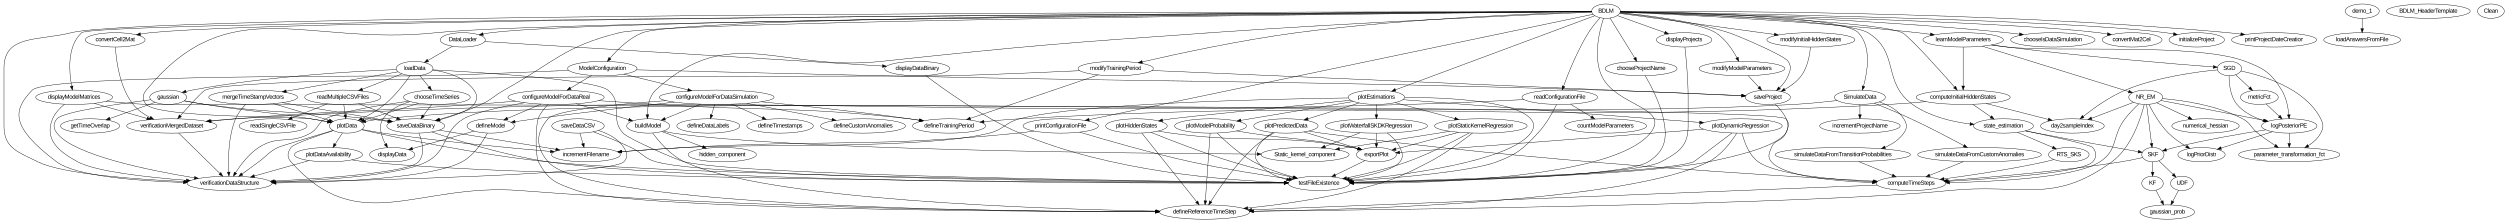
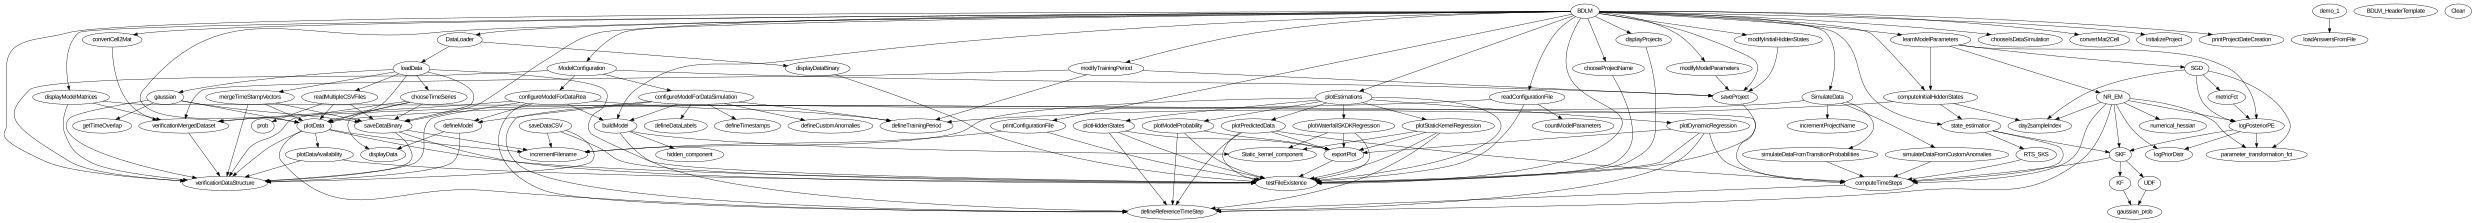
  digraph {
    fontname="Liberation Sans"
    node [fontname="Liberation Sans"]
    edge [fontname="Liberation Sans"]
    BDLM
    DataLoader
    saveDataBinary
    verificationDataStructure
    SimulateData
    ModelConfiguration
    buildModel
    displayModelMatrices
    modifyInitialHiddenStates
    modifyTrainingPeriod
    learnModelParameters
    modifyModelParameters
    chooseIsDataSimulation
    chooseProjectName
    convertCell2Mat
    convertMat2Cell
    displayProjects
    initializeProject
    printConfigurationFile
    printProjectDateCreation
    readConfigurationFile
    saveProject
    testFileExistence
    computeInitialHiddenStates
    state_estimation
    plotData
    plotEstimations
    loadData
    displayDataBinary
    incrementFilename
    simulateDataFromCustomAnomalies
    simulateDataFromTransitionProbabilities
    incrementProjectName
    configureModelForDataReal
    configureModelForDataSimulation
    Static_kernel_component
    defineReferenceTimeStep
    hidden_component
    computeTimeSteps
    verificationMergedDataset
    defineTrainingPeriod
    NR_EM
    logPosteriorPE
    SGD
    countModelParameters
    day2sampleIndex
    SKF
    RTS_SKS
    plotDataAvailability
    plotDynamicRegression
    plotHiddenStates
    plotModelProbability
    plotPredictedData
    plotStaticKernelRegression
    plotWaterfallSKDKRegression
    chooseTimeSeries
    n57 [label=gaussian]
    mergeTimeStampVectors
    readMultipleCSVFiles
    defineModel
    defineCustomAnomalies
    defineDataLabels
    defineTimestamps
    logPriorDistr
    numerical_hessian
    parameter_transformation_fct
    metricFct
    KF
    UDF
    exportPlot
    demo_1
    loadAnswersFromFile
    displayData
    getTimeOverlap
-   readSingleCSVFile
+   readSingleCSVFile [label=prob]
    saveDataCSV
    gaussian_prob
    BDLM_HeaderTemplate
    Clean
    BDLM -> DataLoader
    BDLM -> saveDataBinary
    BDLM -> verificationDataStructure
    BDLM -> SimulateData
    BDLM -> ModelConfiguration
    BDLM -> buildModel
    BDLM -> displayModelMatrices
    BDLM -> modifyInitialHiddenStates
    BDLM -> modifyTrainingPeriod
    BDLM -> learnModelParameters
    BDLM -> modifyModelParameters
    BDLM -> chooseIsDataSimulation
    BDLM -> chooseProjectName
    BDLM -> convertCell2Mat
    BDLM -> convertMat2Cell
    BDLM -> displayProjects
    BDLM -> initializeProject
    BDLM -> printConfigurationFile
    BDLM -> printProjectDateCreation
    BDLM -> readConfigurationFile
    BDLM -> saveProject
    BDLM -> testFileExistence
    BDLM -> computeInitialHiddenStates
    BDLM -> state_estimation
    BDLM -> plotData
    BDLM -> plotEstimations
    DataLoader -> loadData
    DataLoader -> displayDataBinary
    saveDataBinary -> verificationDataStructure
    saveDataBinary -> testFileExistence
    saveDataBinary -> incrementFilename
    SimulateData -> plotData
    SimulateData -> simulateDataFromCustomAnomalies
    SimulateData -> simulateDataFromTransitionProbabilities
    SimulateData -> incrementProjectName
    ModelConfiguration -> verificationDataStructure
    ModelConfiguration -> saveProject
    ModelConfiguration -> configureModelForDataReal
    ModelConfiguration -> configureModelForDataSimulation
    buildModel -> Static_kernel_component
    buildModel -> defineReferenceTimeStep
    buildModel -> hidden_component
    displayModelMatrices -> verificationDataStructure
    displayModelMatrices -> computeTimeSteps
    displayModelMatrices -> verificationMergedDataset
    modifyInitialHiddenStates -> saveProject
    modifyTrainingPeriod -> saveProject
    modifyTrainingPeriod -> verificationMergedDataset
    modifyTrainingPeriod -> defineTrainingPeriod
    learnModelParameters -> computeInitialHiddenStates
    learnModelParameters -> NR_EM
    learnModelParameters -> logPosteriorPE
    learnModelParameters -> SGD
    modifyModelParameters -> saveProject
    chooseProjectName -> testFileExistence
    convertCell2Mat -> verificationMergedDataset
    displayProjects -> testFileExistence
    printConfigurationFile -> testFileExistence
    printConfigurationFile -> incrementFilename
    readConfigurationFile -> testFileExistence
    readConfigurationFile -> verificationMergedDataset
    readConfigurationFile -> countModelParameters
    saveProject -> testFileExistence
    computeInitialHiddenStates -> state_estimation
    computeInitialHiddenStates -> defineTrainingPeriod
    computeInitialHiddenStates -> day2sampleIndex
    state_estimation -> computeTimeSteps
    state_estimation -> SKF
    state_estimation -> RTS_SKS
    plotData -> verificationDataStructure
    plotData -> testFileExistence
    plotData -> incrementFilename
    plotData -> defineReferenceTimeStep
    plotData -> plotDataAvailability
    plotEstimations -> testFileExistence
    plotEstimations -> incrementFilename
    plotEstimations -> plotDynamicRegression
    plotEstimations -> plotHiddenStates
    plotEstimations -> plotModelProbability
    plotEstimations -> plotPredictedData
    plotEstimations -> plotStaticKernelRegression
    plotEstimations -> plotWaterfallSKDKRegression
    loadData -> saveDataBinary
    loadData -> testFileExistence
    loadData -> plotData
    loadData -> chooseTimeSeries
    loadData -> n57
    loadData -> mergeTimeStampVectors
    loadData -> readMultipleCSVFiles
    displayDataBinary -> testFileExistence
    simulateDataFromCustomAnomalies -> computeTimeSteps
    simulateDataFromTransitionProbabilities -> computeTimeSteps
    configureModelForDataReal -> verificationDataStructure
    configureModelForDataReal -> buildModel
    configureModelForDataReal -> defineReferenceTimeStep
    configureModelForDataReal -> verificationMergedDataset
    configureModelForDataReal -> defineTrainingPeriod
    configureModelForDataReal -> defineModel
    configureModelForDataSimulation -> buildModel
    configureModelForDataSimulation -> defineReferenceTimeStep
    configureModelForDataSimulation -> defineTrainingPeriod
    configureModelForDataSimulation -> defineModel
    configureModelForDataSimulation -> defineCustomAnomalies
    configureModelForDataSimulation -> defineDataLabels
    configureModelForDataSimulation -> defineTimestamps
    computeTimeSteps -> defineReferenceTimeStep
    verificationMergedDataset -> verificationDataStructure
    NR_EM -> defineReferenceTimeStep
    NR_EM -> computeTimeSteps
    NR_EM -> logPosteriorPE
    NR_EM -> day2sampleIndex
    NR_EM -> SKF
    NR_EM -> logPriorDistr
    NR_EM -> numerical_hessian
    NR_EM -> parameter_transformation_fct
    logPosteriorPE -> SKF
    logPosteriorPE -> logPriorDistr
    logPosteriorPE -> parameter_transformation_fct
    SGD -> logPosteriorPE
    SGD -> day2sampleIndex
    SGD -> parameter_transformation_fct
    SGD -> metricFct
    SKF -> computeTimeSteps
    SKF -> KF
    SKF -> UDF
    RTS_SKS -> computeTimeSteps
    plotDataAvailability -> verificationDataStructure
    plotDataAvailability -> testFileExistence
    plotDynamicRegression -> testFileExistence
    plotDynamicRegression -> defineReferenceTimeStep
    plotDynamicRegression -> computeTimeSteps
    plotDynamicRegression -> exportPlot
    plotHiddenStates -> testFileExistence
    plotHiddenStates -> defineReferenceTimeStep
    plotHiddenStates -> exportPlot
    plotModelProbability -> testFileExistence
    plotModelProbability -> defineReferenceTimeStep
    plotModelProbability -> exportPlot
    plotPredictedData -> testFileExistence
    plotPredictedData -> defineReferenceTimeStep
    plotPredictedData -> computeTimeSteps
    plotPredictedData -> exportPlot
    plotStaticKernelRegression -> testFileExistence
    plotStaticKernelRegression -> Static_kernel_component
    plotStaticKernelRegression -> defineReferenceTimeStep
    plotStaticKernelRegression -> exportPlot
    plotWaterfallSKDKRegression -> testFileExistence
    plotWaterfallSKDKRegression -> Static_kernel_component
    plotWaterfallSKDKRegression -> exportPlot
    chooseTimeSeries -> saveDataBinary
    chooseTimeSeries -> verificationDataStructure
    chooseTimeSeries -> plotData
    chooseTimeSeries -> displayData
    n57 -> saveDataBinary
    n57 -> verificationDataStructure
    n57 -> plotData
    n57 -> getTimeOverlap
    mergeTimeStampVectors -> saveDataBinary
    mergeTimeStampVectors -> verificationDataStructure
    mergeTimeStampVectors -> plotData
    readMultipleCSVFiles -> saveDataBinary
    readMultipleCSVFiles -> plotData
    readMultipleCSVFiles -> readSingleCSVFile
    defineModel -> verificationDataStructure
    defineModel -> displayData
    metricFct -> logPosteriorPE
    KF -> gaussian_prob
    UDF -> gaussian_prob
    exportPlot -> testFileExistence
    demo_1 -> loadAnswersFromFile
    saveDataCSV -> verificationDataStructure
    saveDataCSV -> testFileExistence
    saveDataCSV -> incrementFilename
  }
